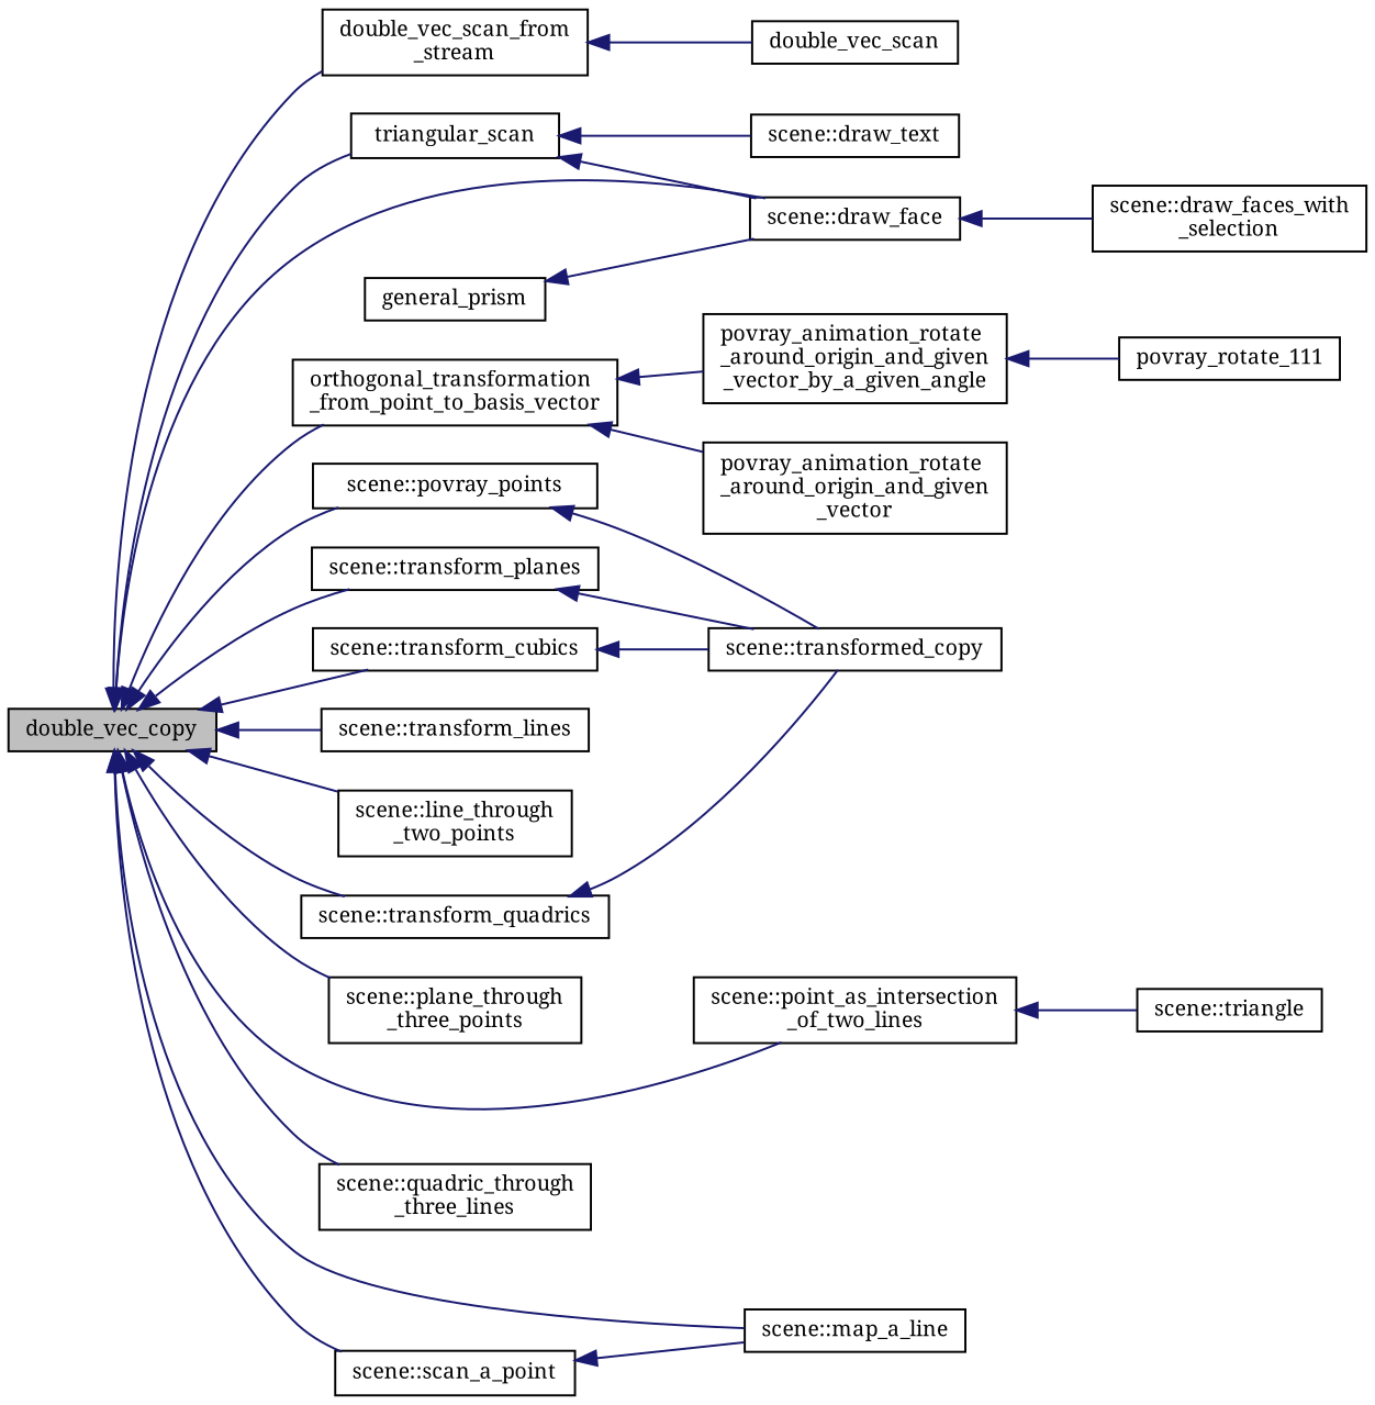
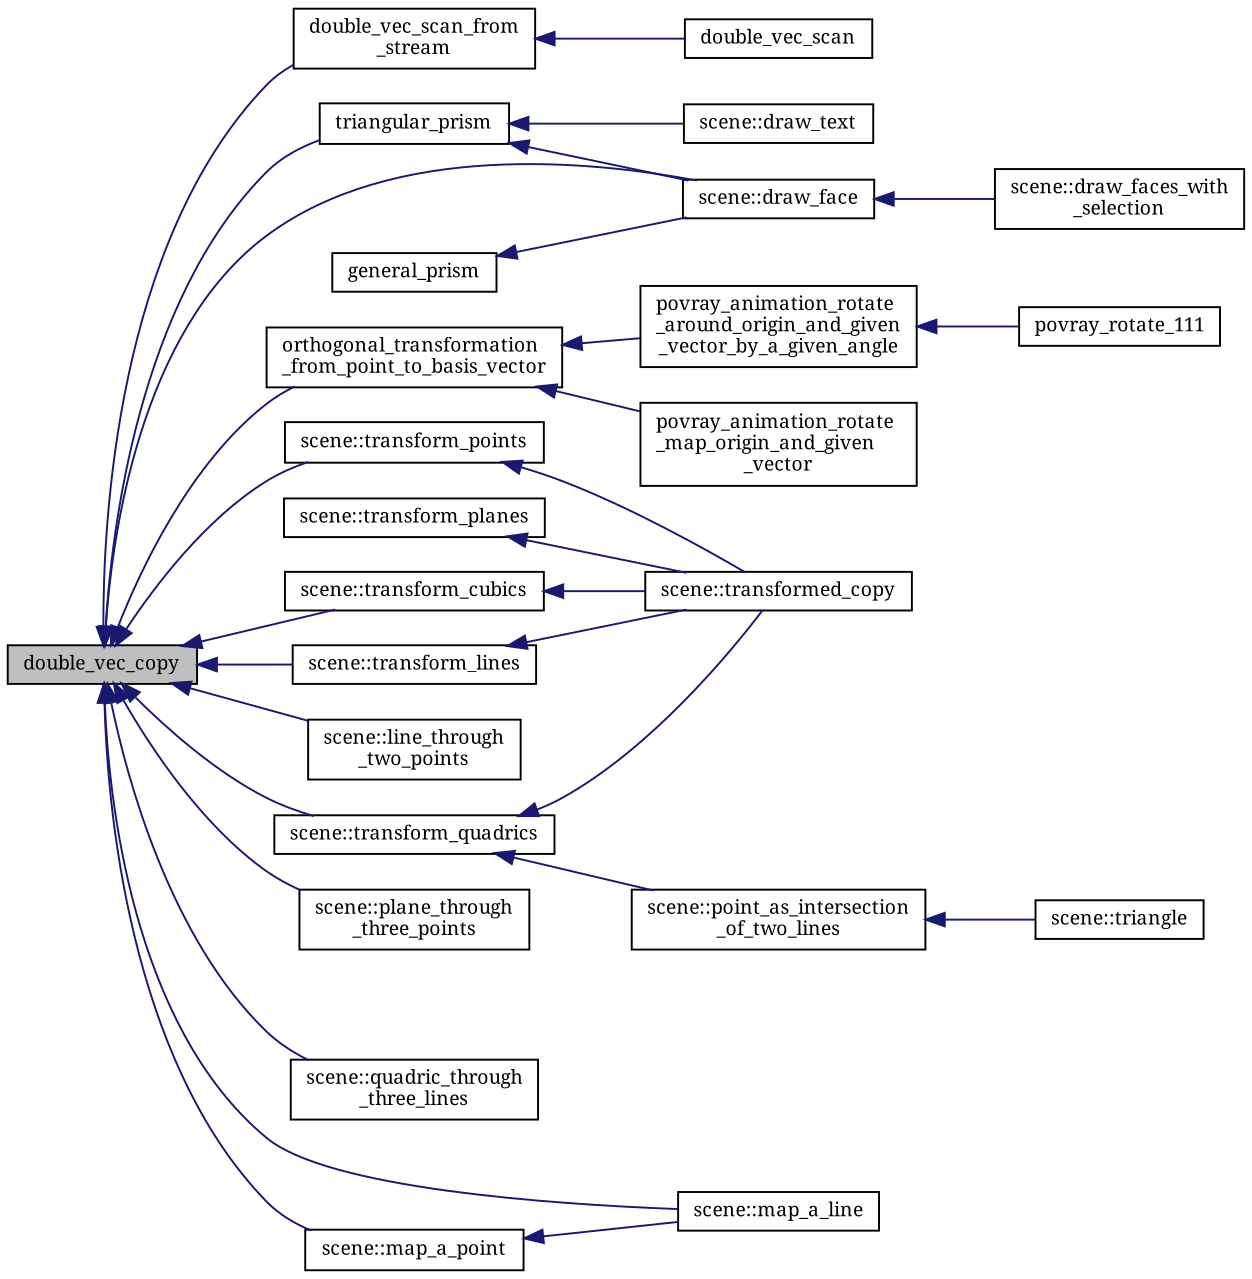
  digraph {
    fontname="Noto Serif"
    rankdir=LR
    node [color=black fillcolor=white fontname="Noto Serif" fontsize=10 shape=record style=filled]
    edge [color=midnightblue dir=back fontname="Noto Serif" fontsize=10 labelfontname=Helvetica labelfontsize=10 style=solid]
    n1 [fillcolor=grey75 fontcolor=black height=0.2 label=double_vec_copy width=0.4]
-   n2 [height=0.2 label=triangular_scan width=0.4]
+   n2 [height=0.2 label=triangular_prism width=0.4]
    n3 [height=0.2 label="scene::draw_face" width=0.4]
    n4 [height=0.2 label="orthogonal_transformation\l_from_point_to_basis_vector" width=0.4]
    n5 [height=0.2 label="scene::transform_lines" width=0.4]
-   n6 [height=0.2 label="scene::povray_points" width=0.4]
+   n6 [height=0.2 label="scene::transform_points" width=0.4]
    n7 [height=0.2 label="scene::transform_planes" width=0.4]
    n8 [height=0.2 label="scene::transform_quadrics" width=0.4]
    n9 [height=0.2 label="scene::transform_cubics" width=0.4]
    n10 [height=0.2 label="scene::line_through\l_two_points" width=0.4]
    n11 [height=0.2 label="scene::point_as_intersection\l_of_two_lines" width=0.4]
    n12 [height=0.2 label="scene::plane_through\l_three_points" width=0.4]
    n13 [height=0.2 label="scene::quadric_through\l_three_lines" width=0.4]
    n14 [height=0.2 label="scene::map_a_line" width=0.4]
-   n15 [height=0.2 label="scene::scan_a_point" width=0.4]
+   n15 [height=0.2 label="scene::map_a_point" width=0.4]
    n16 [height=0.2 label="double_vec_scan_from\l_stream" width=0.4]
    n17 [height=0.2 label="scene::draw_text" width=0.4]
    n18 [height=0.2 label="scene::draw_faces_with\l_selection" width=0.4]
    n19 [height=0.2 label=general_prism width=0.4]
-   n20 [height=0.2 label="povray_animation_rotate\l_around_origin_and_given\l_vector" width=0.4]
+   n20 [height=0.2 label="povray_animation_rotate\l_map_origin_and_given\l_vector" width=0.4]
    n21 [height=0.2 label="povray_animation_rotate\l_around_origin_and_given\l_vector_by_a_given_angle" width=0.4]
    n22 [height=0.2 label="scene::transformed_copy" width=0.4]
    n23 [height=0.2 label="scene::triangle" width=0.4]
    n24 [height=0.2 label=double_vec_scan width=0.4]
    n25 [height=0.2 label=povray_rotate_111 width=0.4]
    n1 -> n2
    n1 -> n3
    n1 -> n4
    n1 -> n5
    n1 -> n6
-   n1 -> n7
    n1 -> n8
    n1 -> n9
    n1 -> n10
-   n1 -> n11
+   n8 -> n11
    n1 -> n12
    n1 -> n13
    n1 -> n14
    n1 -> n15
    n1 -> n16
    n2 -> n3
    n2 -> n17
    n3 -> n18
    n4 -> n20
    n4 -> n21
+   n5 -> n22
    n6 -> n22
    n7 -> n22
    n8 -> n22
    n9 -> n22
    n11 -> n23
    n15 -> n14
    n16 -> n24
    n19 -> n3
    n21 -> n25
  }
